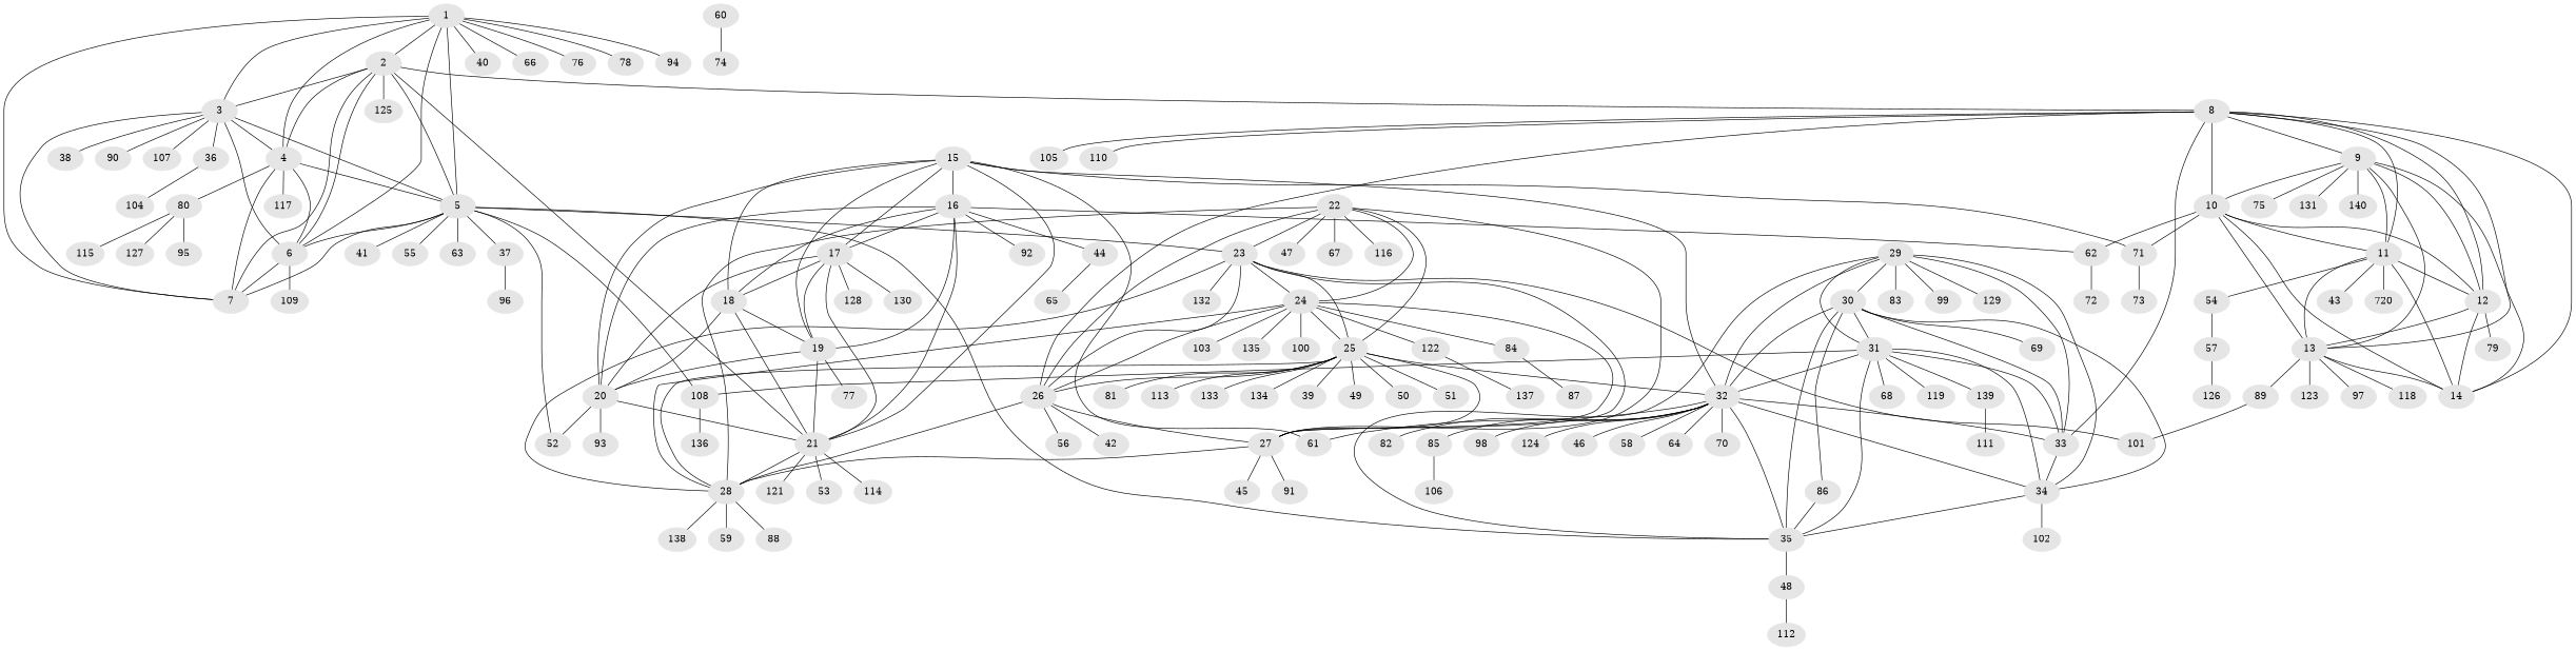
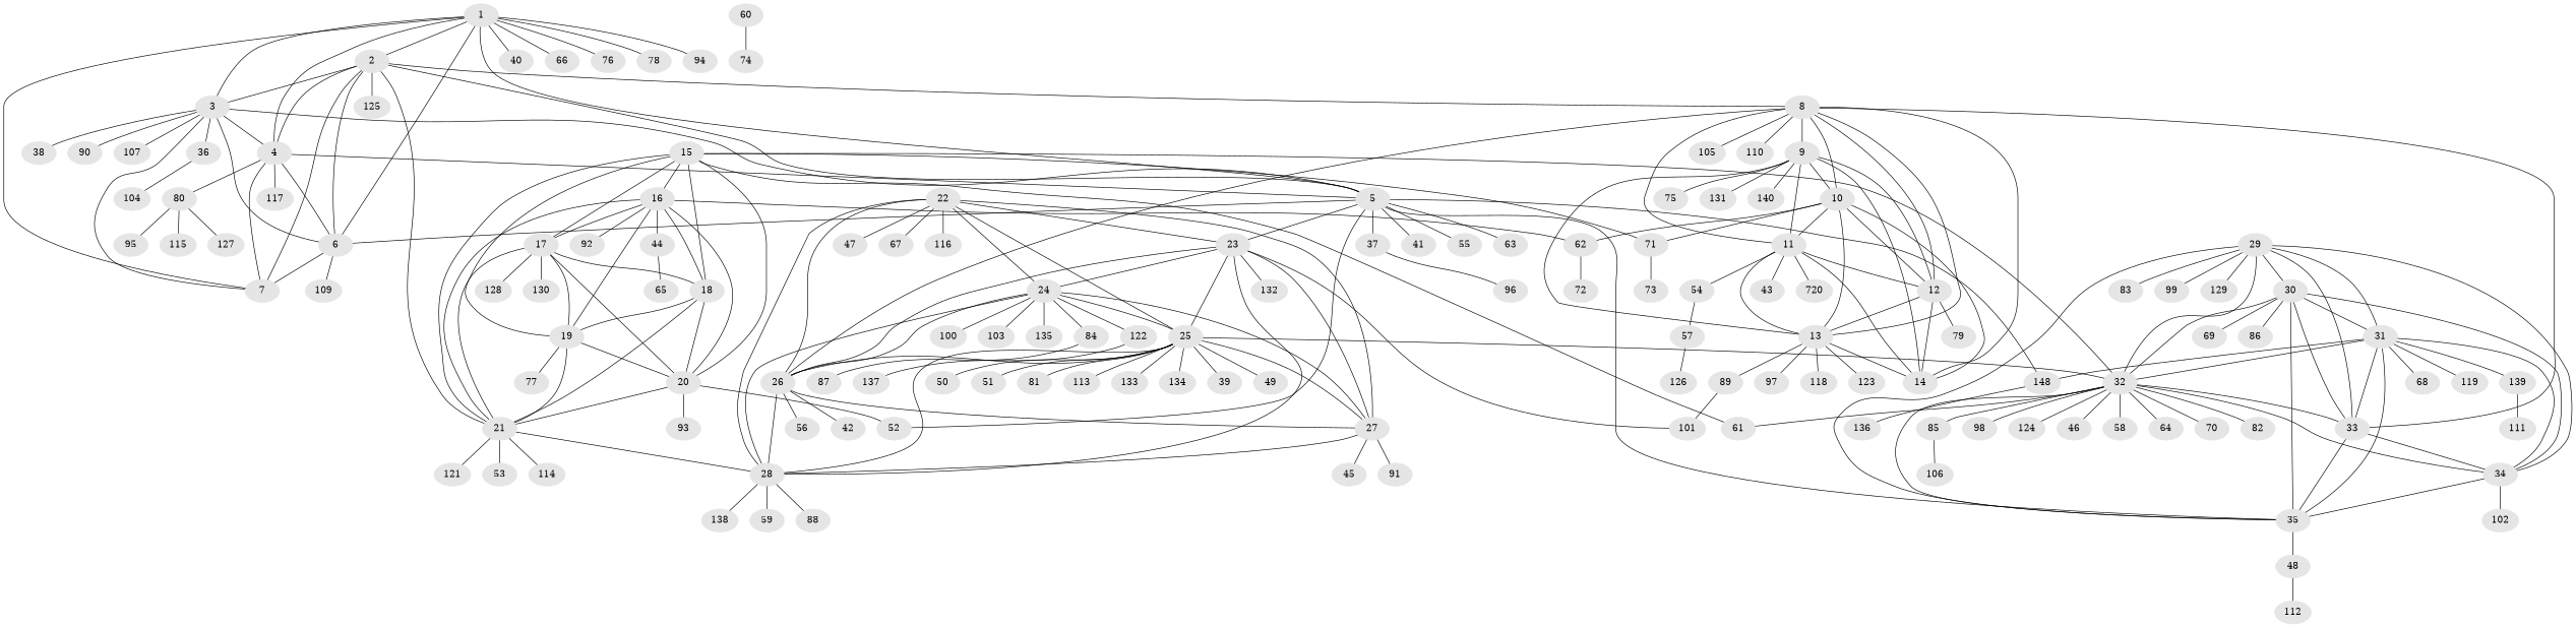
  graph {
    node [color=gray90 style=filled]
    1
    2
    3
    4
    5
    6
    7
    40
    66
    76
    78
    94
    8
    21
    125
    36
    38
    90
    107
    80
    117
    23
    35
    37
    41
    52
    55
    63
-   108
+   108 [label=148]
    109
    9
    10
    11
    12
    13
    14
    26
    33
    105
    110
    28
    53
    114
    121
    104
    95
    115
    127
    24
    25
    27
    101
    132
    48
    96
    136
    75
    131
    140
    71
    62
    43
    54
    n64 [label=720]
    79
    89
    97
    118
    123
    42
    56
    34
    16
    17
    18
    19
    20
    44
    92
    73
    57
    15
    32
    61
    128
    130
    77
    93
    46
    58
    64
    70
    82
    85
    98
    124
    65
    72
    59
    88
    138
    22
    47
    67
    116
    84
    100
    103
    122
    135
    39
    49
    50
    51
    81
    113
    133
    134
    45
    91
    87
    137
    29
    30
    31
    83
    99
    129
    69
    86
    68
    119
    139
    102
    111
    106
    112
    60
    74
    126
    1 -- 2
    1 -- 3
    1 -- 4
    1 -- 5
    1 -- 6
    1 -- 7
    1 -- 40
    1 -- 66
    1 -- 76
    1 -- 78
    1 -- 94
    2 -- 3
    2 -- 4
    2 -- 5
    2 -- 6
    2 -- 7
    2 -- 8
    2 -- 21
    2 -- 125
    3 -- 4
    3 -- 5
    3 -- 6
    3 -- 7
    3 -- 36
    3 -- 38
    3 -- 90
    3 -- 107
    4 -- 5
    4 -- 6
    4 -- 7
    4 -- 80
    4 -- 117
    5 -- 6
-   5 -- 7
    5 -- 23
    5 -- 35
    5 -- 37
    5 -- 41
    5 -- 52
    5 -- 55
    5 -- 63
    5 -- 108
    6 -- 7
    6 -- 109
    8 -- 9
    8 -- 10
    8 -- 11
    8 -- 12
    8 -- 13
    8 -- 14
    8 -- 26
    8 -- 33
    8 -- 105
    8 -- 110
    21 -- 28
    21 -- 53
    21 -- 114
    21 -- 121
    36 -- 104
    80 -- 95
    80 -- 115
    80 -- 127
    23 -- 26
    23 -- 28
    23 -- 24
    23 -- 25
    23 -- 27
    23 -- 101
    23 -- 132
    35 -- 48
    37 -- 96
    108 -- 136
    9 -- 10
    9 -- 11
    9 -- 12
    9 -- 13
    9 -- 14
    9 -- 75
    9 -- 131
    9 -- 140
    10 -- 11
    10 -- 12
    10 -- 13
    10 -- 14
    10 -- 71
    10 -- 62
    11 -- 12
    11 -- 13
    11 -- 14
    11 -- 43
    11 -- 54
    11 -- n64
    12 -- 13
    12 -- 14
    12 -- 79
    13 -- 14
    13 -- 89
    13 -- 97
    13 -- 118
    13 -- 123
    26 -- 28
    26 -- 27
    26 -- 42
    26 -- 56
-   86 -- 35
+   33 -- 35
    33 -- 34
    28 -- 59
    28 -- 88
    28 -- 138
    24 -- 26
    24 -- 28
    24 -- 25
    24 -- 27
    24 -- 84
    24 -- 100
    24 -- 103
    24 -- 122
    24 -- 135
    25 -- 26
    25 -- 28
    25 -- 27
    25 -- 32
    25 -- 39
    25 -- 49
    25 -- 50
    25 -- 51
    25 -- 81
    25 -- 113
    25 -- 133
    25 -- 134
    27 -- 28
    27 -- 45
    27 -- 91
    48 -- 112
    71 -- 73
    62 -- 72
    54 -- 57
    89 -- 101
    34 -- 35
    34 -- 102
    16 -- 21
    16 -- 62
    16 -- 17
    16 -- 18
    16 -- 19
    16 -- 20
    16 -- 44
    16 -- 92
    17 -- 21
    17 -- 18
    17 -- 19
    17 -- 20
    17 -- 128
    17 -- 130
    18 -- 21
    18 -- 19
    18 -- 20
    19 -- 21
    19 -- 20
    19 -- 77
    20 -- 21
    20 -- 52
    20 -- 93
    44 -- 65
    57 -- 126
    15 -- 21
    15 -- 71
    15 -- 16
    15 -- 17
    15 -- 18
    15 -- 19
    15 -- 20
    15 -- 32
    15 -- 61
    32 -- 35
    32 -- 33
    32 -- 34
    32 -- 61
    32 -- 46
    32 -- 58
    32 -- 64
    32 -- 70
    32 -- 82
    32 -- 85
    32 -- 98
    32 -- 124
    85 -- 106
    22 -- 23
    22 -- 26
    22 -- 28
    22 -- 24
    22 -- 25
    22 -- 27
    22 -- 47
    22 -- 67
    22 -- 116
    84 -- 87
    122 -- 137
    29 -- 35
    29 -- 33
    29 -- 34
    29 -- 32
    29 -- 30
    29 -- 31
    29 -- 83
    29 -- 99
    29 -- 129
    30 -- 35
    30 -- 33
    30 -- 34
    30 -- 32
    30 -- 31
    30 -- 69
    30 -- 86
    31 -- 35
    31 -- 108
    31 -- 33
    31 -- 34
    31 -- 32
    31 -- 68
    31 -- 119
    31 -- 139
    139 -- 111
    60 -- 74
  }
